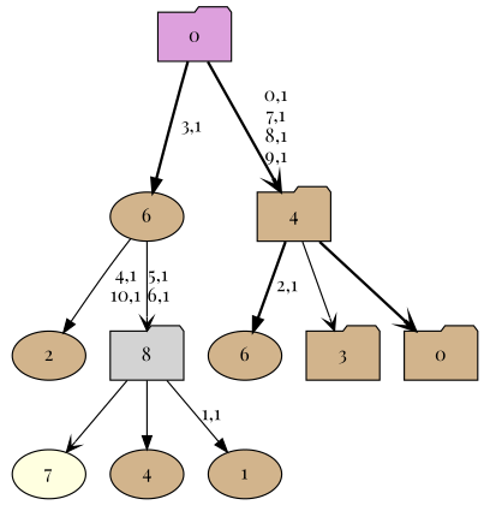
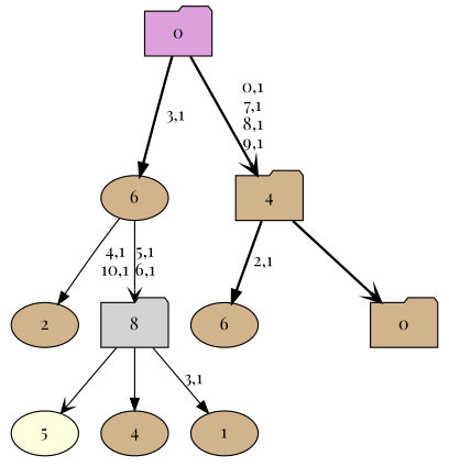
  digraph {
    fontname="Playfair Display"
    node [fillcolor=tan fontname="Playfair Display" shape=ellipse style=filled]
    edge [arrowhead=vee fontname="Playfair Display" style=solid]
    n1 [label=6]
-   n2 [fillcolor=lightyellow label=7]
+   n2 [fillcolor=lightyellow label=5]
    n3 [label=4]
-   n4 [label=3 shape=folder]
    n5 [label=2]
    n6 [label=1]
    8 [fillcolor=lightgrey shape=folder]
    6
    n9 [label=0 shape=folder]
    4 [shape=folder]
    0 [fillcolor=plum shape=folder]
    8 -> n2
    8 -> n3 [arrowhead=normal]
-   8 -> n6 [arrowhead=normal label="1,1"]
+   8 -> n6 [arrowhead=normal label="3,1"]
    6 -> n5 [arrowhead=normal label="4,1\n10,1"]
    6 -> 8 [label="5,1\n6,1"]
    4 -> n1 [arrowhead=normal label="2,1" style=bold]
-   4 -> n4
    4 -> n9 [style=bold]
    0 -> 6 [arrowhead=normal label="3,1" style=bold]
    0 -> 4 [label="0,1\n7,1\n8,1\n9,1" style=bold]
  }
